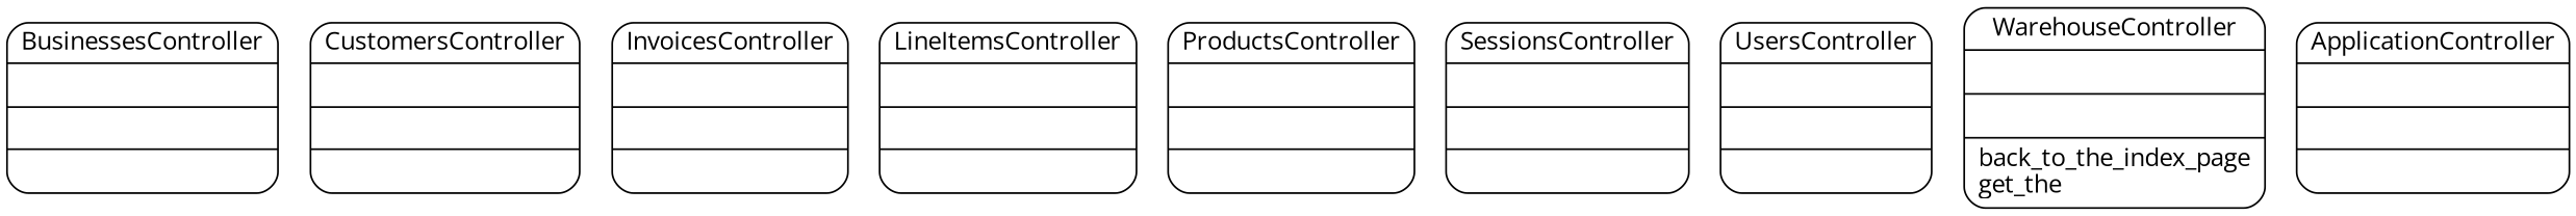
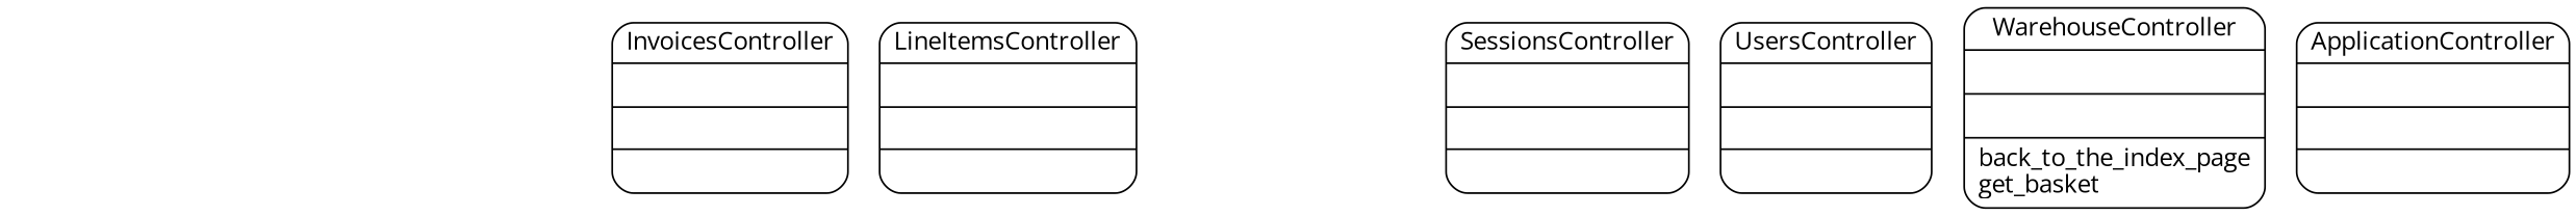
  digraph {
    splines=true
    fontname="Open Sans"
    node [shape=Mrecord fontname="Open Sans"]
-   n1 [height=1.33 label="{BusinessesController|\l|\l|\l}" width=1.86]
-   n2 [height=1.33 label="{CustomersController|\l|\l|\l}" width=1.83]
    n3 [height=1.33 label="{InvoicesController|\l|\l|\l}" width=1.67]
    n4 [height=1.33 label="{LineItemsController|\l|\l|\l}" width=1.81]
-   n5 [height=1.33 label="{ProductsController|\l|\l|\l}" width=1.69]
    n6 [height=1.33 label="{SessionsController|\l|\l|\l}" width=1.69]
    n7 [height=1.33 label="{UsersController|\l|\l|\l}" width=1.44]
-   n8 [height=1.56 label="{WarehouseController|\l|\l|back_to_the_index_page\lget_the\l}" width=2.17]
+   n8 [height=1.56 label="{WarehouseController|\l|\l|back_to_the_index_page\lget_basket\l}" width=2.17]
    n9 [height=1.33 label="{ApplicationController|\l|\l|\l}" width=1.94]
  }
